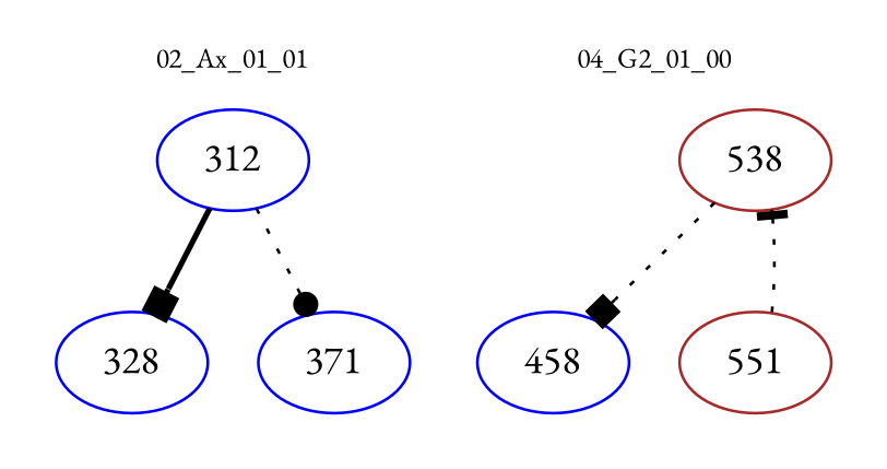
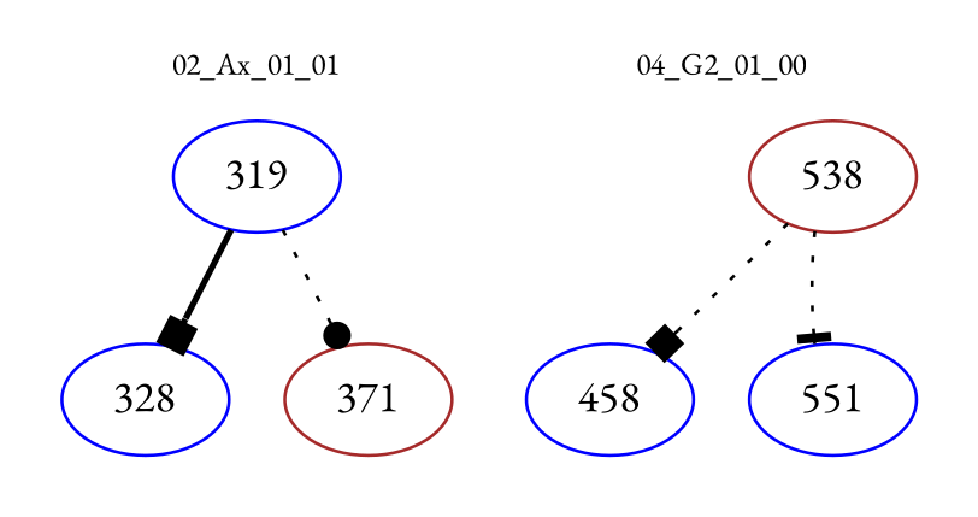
  digraph {
    fontname="EB Garamond"
    node [color=blue fontname="EB Garamond"]
    edge [arrowhead=box color=black fontname="EB Garamond" style=dotted]
-   n1 [label=312]
+   n1 [label=319]
    n2 [label=328]
-   n3 [label=371]
+   n3 [color=brown label=371]
    n4 [color=brown label=538]
    n5 [label=458]
-   n6 [color=brown label=551]
+   n6 [label=551]
    subgraph cluster_1 {
      color=white
      fontsize=10
      label="02_Ax_01_01"
      n1
      n2
      n3
    }
    subgraph cluster_2 {
      color=white
      fontsize=10
      label="04_G2_01_00"
      n4
      n5
      n6
    }
    n1 -> n2 [style=bold]
    n1 -> n3 [arrowhead=dot]
    n4 -> n5
-   n6 -> n4 [arrowhead=tee]
+   n4 -> n6 [arrowhead=tee]
  }
